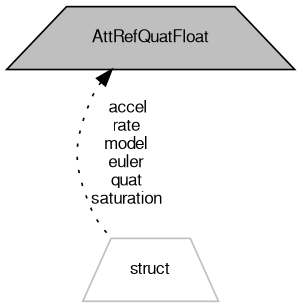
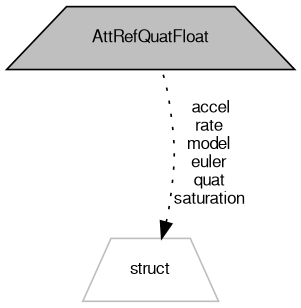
  digraph {
    node [fontname=FreeSans fontsize=10 shape=trapezium style=filled]
    n1 [color=black fillcolor=grey75 fontcolor=black height=0.2 label=AttRefQuatFloat width=0.4]
    n2 [color=grey75 fillcolor=white height=0.2 label=struct width=0.4]
-   n1 -> n2 [color=black dir=back fontname=FreeSans fontsize=10 label=" accel\nrate\nmodel\neuler\nquat\nsaturation" labelfontname=FreeSans labelfontsize=10 style=dotted]
+   n2 -> n1 [color=black dir=back fontname=FreeSans fontsize=10 label=" accel\nrate\nmodel\neuler\nquat\nsaturation" labelfontname=FreeSans labelfontsize=10 style=dotted]
  }
